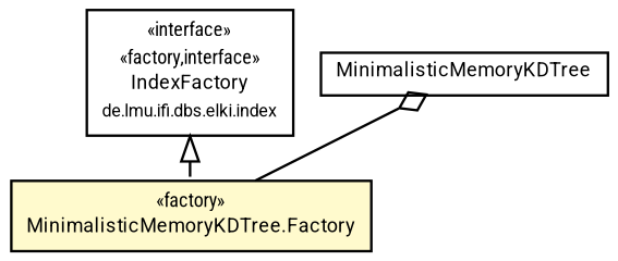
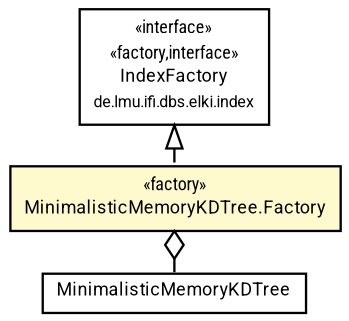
  digraph {
    fontname="Roboto Condensed"
    nodesep=0.15
    rankdir=TB
    ranksep=0.25
    node [fontcolor=black fontname="Roboto Condensed" fontsize=8 margin=0 shape=plaintext]
    edge [color=black dir=back fontname="Roboto Condensed" fontsize=7 labelfontname=Roboto labelfontsize=7]
    n1 [height=0 label=<<table title="de.lmu.ifi.dbs.elki.index.IndexFactory" border="0" cellborder="1" cellspacing="0" cellpadding="2" href="../../../IndexFactory.html" target="_parent"> 		<tr><td><table border="0" cellspacing="0" cellpadding="1"> 		<tr><td align="center" balign="center"> &#171;interface&#187; </td></tr> 		<tr><td align="center" balign="center"> &#171;factory,interface&#187; </td></tr> 		<tr><td align="center" balign="center"> <font face="Roboto">IndexFactory</font> </td></tr> 		<tr><td align="center" balign="center"> <font face="Roboto" point-size="7.0">de.lmu.ifi.dbs.elki.index</font> </td></tr> 		</table></td></tr> 		</table>> width=0]
    n2 [height=0 label=<<table title="de.lmu.ifi.dbs.elki.index.tree.spatial.kd.MinimalisticMemoryKDTree.Factory" border="0" cellborder="1" cellspacing="0" cellpadding="2" bgcolor="lemonChiffon" href="MinimalisticMemoryKDTree.Factory.html" target="_parent"> 		<tr><td><table border="0" cellspacing="0" cellpadding="1"> 		<tr><td align="center" balign="center"> &#171;factory&#187; </td></tr> 		<tr><td align="center" balign="center"> <font face="Roboto">MinimalisticMemoryKDTree.Factory</font> </td></tr> 		</table></td></tr> 		</table>> width=0]
    n3 [height=0 label=<<table title="de.lmu.ifi.dbs.elki.index.tree.spatial.kd.MinimalisticMemoryKDTree" border="0" cellborder="1" cellspacing="0" cellpadding="2" href="MinimalisticMemoryKDTree.html" target="_parent"> 		<tr><td><table border="0" cellspacing="0" cellpadding="1"> 		<tr><td align="center" balign="center"> <font face="Roboto">MinimalisticMemoryKDTree</font> </td></tr> 		</table></td></tr> 		</table>> width=0]
    n1 -> n2 [arrowtail=empty style=dashed weight=9]
-   n3 -> n2 [arrowhead=none arrowtail=ediamond weight=4]
+   n2 -> n3 [arrowhead=none arrowtail=ediamond weight=4]
  }
